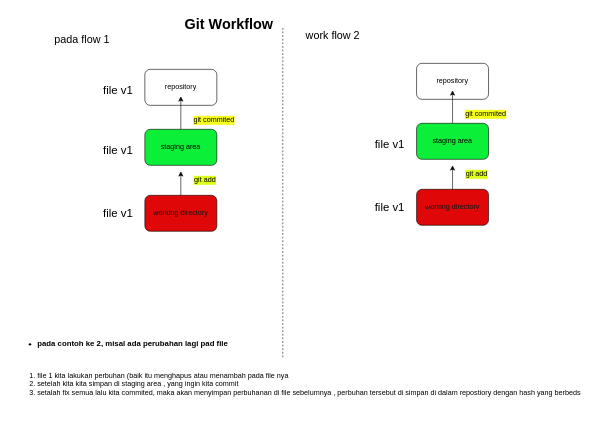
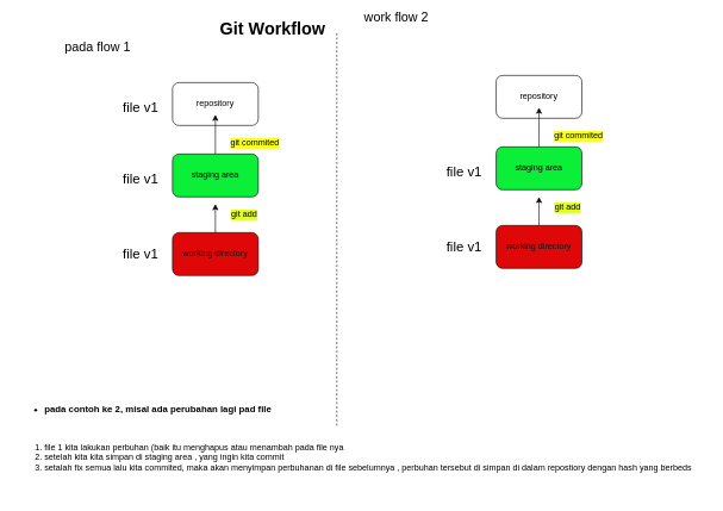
  <mxCell id="0" />
  <mxCell id="1" parent="0" />
  <mxCell id="2" value="" style="rounded=1;whiteSpace=wrap;html=1;" parent="1" vertex="1"><mxGeometry x="241" y="115" width="120" height="60" as="geometry" /></mxCell>
  <mxCell id="3" value="repository" style="text;strokeColor=none;align=center;fillColor=none;html=1;verticalAlign=middle;whiteSpace=wrap;rounded=0;" parent="1" vertex="1"><mxGeometry x="271" y="130" width="60" height="30" as="geometry" /></mxCell>
  <mxCell id="4" value="" style="edgeStyle=none;html=1;" parent="1" source="5" target="3" edge="1"><mxGeometry relative="1" as="geometry" /></mxCell>
  <mxCell id="5" value="" style="rounded=1;whiteSpace=wrap;html=1;fillColor=light-dark(#0bef39, #ededed);" parent="1" vertex="1"><mxGeometry x="241" y="215" width="120" height="60" as="geometry" /></mxCell>
  <mxCell id="6" value="staging area" style="text;strokeColor=none;align=center;fillColor=none;html=1;verticalAlign=middle;whiteSpace=wrap;rounded=0;" parent="1" vertex="1"><mxGeometry x="261" y="230" width="80" height="30" as="geometry" /></mxCell>
  <mxCell id="7" value="" style="edgeStyle=none;html=1;" parent="1" source="8" edge="1"><mxGeometry relative="1" as="geometry"><mxPoint x="301" y="285" as="targetPoint" /></mxGeometry></mxCell>
  <mxCell id="8" value="working directory" style="rounded=1;whiteSpace=wrap;html=1;labelBackgroundColor=none;labelBorderColor=none;fillColor=light-dark(#df0707, #ededed);fontColor=light-dark(#141414, #ededed);" parent="1" vertex="1"><mxGeometry x="241" y="325" width="120" height="60" as="geometry" /></mxCell>
  <mxCell id="9" value="git add" style="text;html=1;align=center;verticalAlign=middle;resizable=0;points=[];autosize=1;strokeColor=none;fillColor=none;labelBackgroundColor=#E0FF19;" parent="1" vertex="1"><mxGeometry x="311" y="285" width="60" height="30" as="geometry" /></mxCell>
  <mxCell id="10" value="&lt;font style=&quot;font-size: 19px;&quot;&gt;file v1&lt;/font&gt;" style="text;html=1;align=center;verticalAlign=middle;resizable=0;points=[];autosize=1;strokeColor=none;fillColor=none;" parent="1" vertex="1"><mxGeometry x="161" y="230" width="70" height="40" as="geometry" /></mxCell>
  <mxCell id="11" value="&lt;font style=&quot;font-size: 19px;&quot;&gt;file v1&lt;/font&gt;" style="text;html=1;align=center;verticalAlign=middle;resizable=0;points=[];autosize=1;strokeColor=none;fillColor=none;rotation=0;" parent="1" vertex="1"><mxGeometry x="161" y="335" width="70" height="40" as="geometry" /></mxCell>
  <mxCell id="12" value="&lt;font style=&quot;font-size: 19px;&quot;&gt;file v1&lt;/font&gt;" style="text;html=1;align=center;verticalAlign=middle;resizable=0;points=[];autosize=1;strokeColor=none;fillColor=none;" parent="1" vertex="1"><mxGeometry x="161" y="130" width="70" height="40" as="geometry" /></mxCell>
  <mxCell id="13" value="git commited" style="text;html=1;align=center;verticalAlign=middle;resizable=0;points=[];autosize=1;strokeColor=none;fillColor=none;labelBackgroundColor=#F7FF1E;" parent="1" vertex="1"><mxGeometry x="311" y="185" width="90" height="30" as="geometry" /></mxCell>
  <mxCell id="14" value="&lt;font style=&quot;font-size: 18px;&quot;&gt;pada flow 1&lt;/font&gt;" style="text;html=1;align=center;verticalAlign=middle;resizable=0;points=[];autosize=1;strokeColor=none;fillColor=none;" parent="1" vertex="1"><mxGeometry x="81" y="45" width="110" height="40" as="geometry" /></mxCell>
  <mxCell id="15" value="" style="endArrow=none;dashed=1;html=1;" parent="1" edge="1"><mxGeometry width="50" height="50" relative="1" as="geometry"><mxPoint x="471" y="595" as="sourcePoint" /><mxPoint x="471" y="45" as="targetPoint" /></mxGeometry></mxCell>
- <mxCell id="16" value="&lt;font style=&quot;font-size: 18px;&quot;&gt;work flow 2&lt;/font&gt;" style="text;html=1;align=center;verticalAlign=middle;resizable=0;points=[];autosize=1;strokeColor=none;fillColor=none;" parent="1" vertex="1"><mxGeometry x="499" y="39" width="110" height="40" as="geometry" /></mxCell>
+ <mxCell id="16" value="&lt;font style=&quot;font-size: 18px;&quot;&gt;work flow 2&lt;/font&gt;" style="text;html=1;align=center;verticalAlign=middle;resizable=0;points=[];autosize=1;strokeColor=none;fillColor=none;" parent="1" vertex="1"><mxGeometry x="499" y="4" width="110" height="40" as="geometry" /></mxCell>
  <mxCell id="17" value="" style="rounded=1;whiteSpace=wrap;html=1;" parent="1" vertex="1"><mxGeometry x="694" y="105" width="120" height="60" as="geometry" /></mxCell>
  <mxCell id="18" value="repository" style="text;strokeColor=none;align=center;fillColor=none;html=1;verticalAlign=middle;whiteSpace=wrap;rounded=0;" parent="1" vertex="1"><mxGeometry x="724" y="120" width="60" height="30" as="geometry" /></mxCell>
  <mxCell id="19" value="" style="edgeStyle=none;html=1;" parent="1" source="20" target="18" edge="1"><mxGeometry relative="1" as="geometry" /></mxCell>
  <mxCell id="20" value="" style="rounded=1;whiteSpace=wrap;html=1;fillColor=light-dark(#0bef39, #ededed);" parent="1" vertex="1"><mxGeometry x="694" y="205" width="120" height="60" as="geometry" /></mxCell>
  <mxCell id="21" value="staging area" style="text;strokeColor=none;align=center;fillColor=none;html=1;verticalAlign=middle;whiteSpace=wrap;rounded=0;" parent="1" vertex="1"><mxGeometry x="714" y="220" width="80" height="30" as="geometry" /></mxCell>
  <mxCell id="22" value="" style="edgeStyle=none;html=1;" parent="1" source="23" edge="1"><mxGeometry relative="1" as="geometry"><mxPoint x="754" y="275" as="targetPoint" /></mxGeometry></mxCell>
  <mxCell id="23" value="working directory" style="rounded=1;whiteSpace=wrap;html=1;labelBackgroundColor=none;labelBorderColor=none;fillColor=light-dark(#df0707, #ededed);fontColor=light-dark(#141414, #ededed);" parent="1" vertex="1"><mxGeometry x="694" y="315" width="120" height="60" as="geometry" /></mxCell>
  <mxCell id="24" value="git add" style="text;html=1;align=center;verticalAlign=middle;resizable=0;points=[];autosize=1;strokeColor=none;fillColor=none;labelBackgroundColor=#E0FF19;" parent="1" vertex="1"><mxGeometry x="764" y="275" width="60" height="30" as="geometry" /></mxCell>
  <mxCell id="25" value="&lt;font style=&quot;font-size: 19px;&quot;&gt;file v1&lt;/font&gt;" style="text;html=1;align=center;verticalAlign=middle;resizable=0;points=[];autosize=1;strokeColor=none;fillColor=none;" parent="1" vertex="1"><mxGeometry x="614" y="220" width="70" height="40" as="geometry" /></mxCell>
  <mxCell id="26" value="&lt;font style=&quot;font-size: 19px;&quot;&gt;file v1&lt;/font&gt;" style="text;html=1;align=center;verticalAlign=middle;resizable=0;points=[];autosize=1;strokeColor=none;fillColor=none;rotation=0;" parent="1" vertex="1"><mxGeometry x="614" y="325" width="70" height="40" as="geometry" /></mxCell>
  <mxCell id="27" value="&lt;ul&gt;&lt;li&gt;&lt;span style=&quot;background-color: transparent;&quot;&gt;&lt;b&gt;&lt;font style=&quot;font-size: 13px;&quot;&gt;pada contoh ke 2, misal ada perubahan lagi pad file&amp;nbsp;&lt;/font&gt;&lt;/b&gt;&lt;/span&gt;&lt;/li&gt;&lt;/ul&gt;&lt;div&gt;&lt;br&gt;&lt;/div&gt;&lt;div&gt;&lt;ol&gt;&lt;li&gt;file 1 kita lakukan perbuhan (baik itu menghapus atau menambah pada file nya&lt;/li&gt;&lt;li&gt;setelah kita kita simpan di staging area , yang ingin kita commit&lt;/li&gt;&lt;li&gt;setalah fix semua lalu kita commited, maka akan menyimpan perbuhanan di file sebelumnya , perbuhan tersebut di simpan di dalam repostiory dengan hash yang berbeds&lt;/li&gt;&lt;/ol&gt;&lt;/div&gt;" style="text;html=1;align=left;verticalAlign=middle;resizable=0;points=[];autosize=1;strokeColor=none;fillColor=none;" parent="1" vertex="1"><mxGeometry x="20" y="533" width="970" height="160" as="geometry" /></mxCell>
  <mxCell id="28" value="Git Workflow" style="text;strokeColor=none;fillColor=none;html=1;fontSize=24;fontStyle=1;verticalAlign=middle;align=center;" vertex="1" parent="1"><mxGeometry x="331" y="20" width="100" height="40" as="geometry" /></mxCell>
  <mxCell id="29" value="git commited" style="text;html=1;align=center;verticalAlign=middle;resizable=0;points=[];autosize=1;strokeColor=none;fillColor=none;labelBackgroundColor=#F7FF1E;" vertex="1" parent="1"><mxGeometry x="764" y="175" width="90" height="30" as="geometry" /></mxCell>
